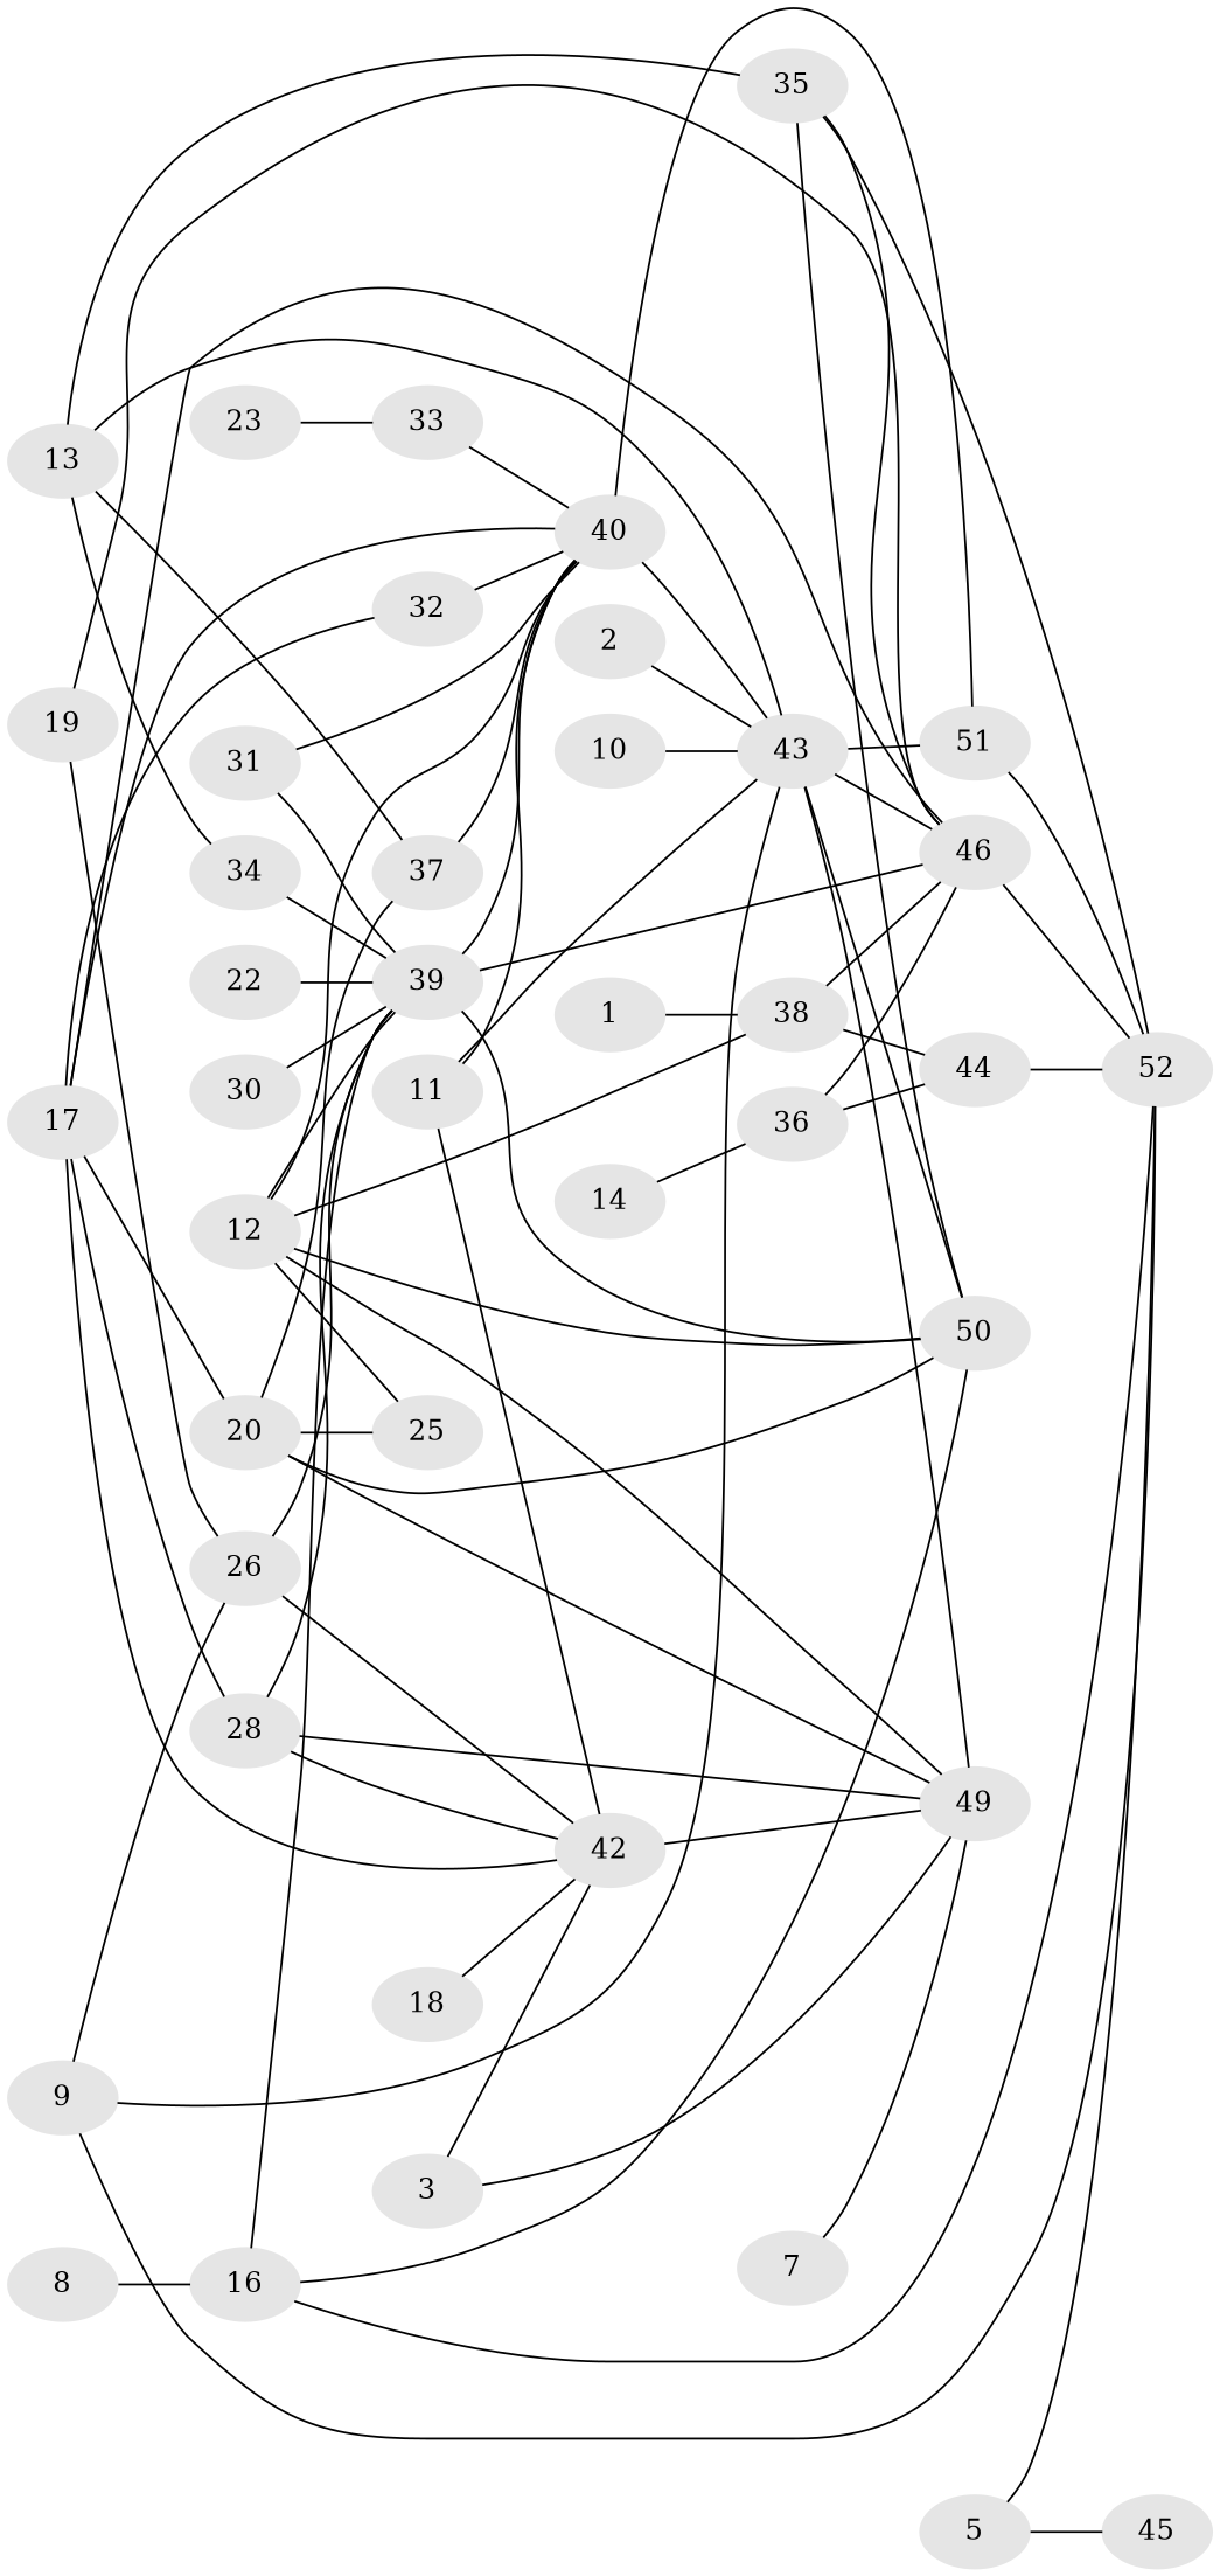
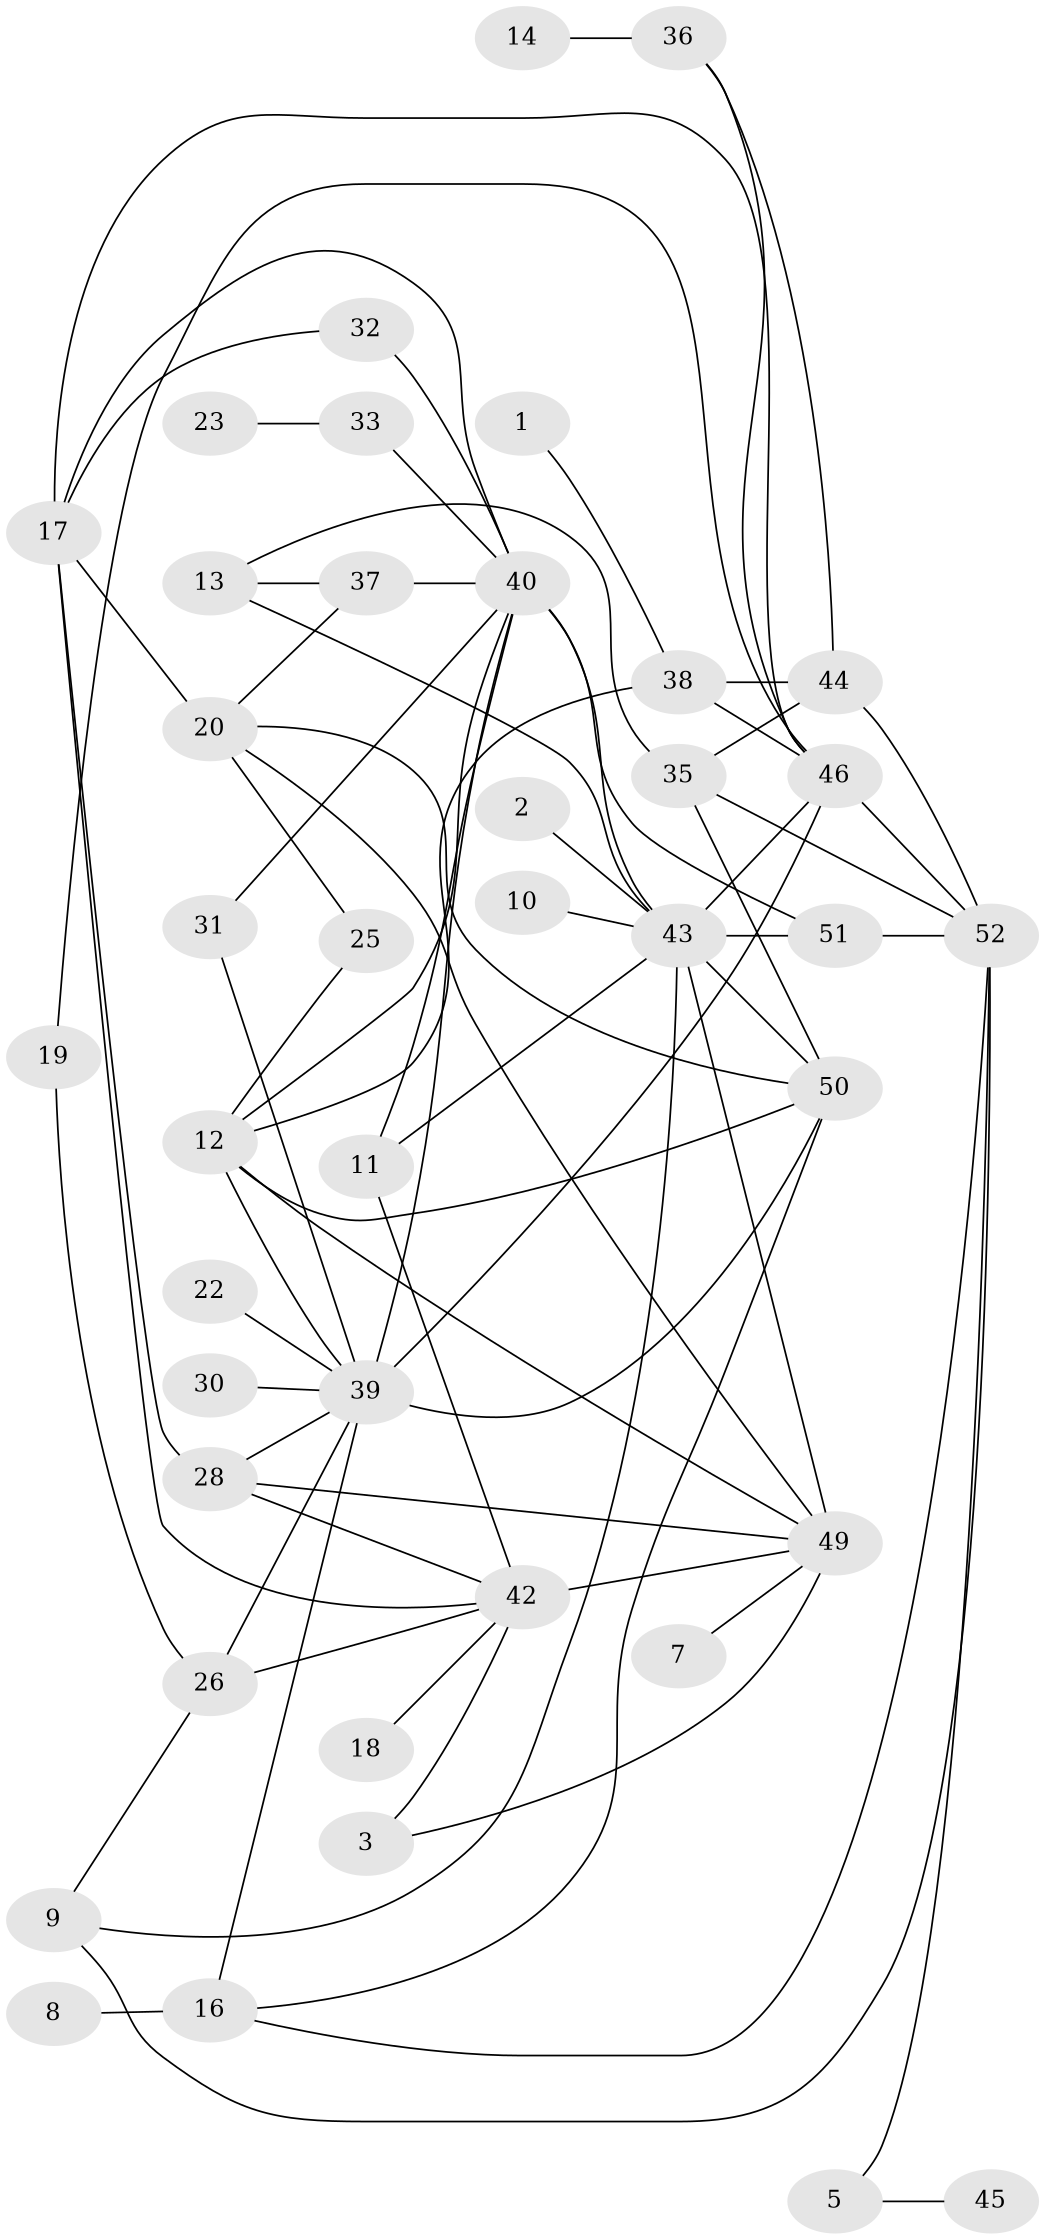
  graph {
    rankdir=LR
    node [color=gray90 style=filled]
    edge [weight=1.0]
    1
    38
    46
    44
    2
    43
    49
    50
    51
    3
    42
    5
    45
    52
    7
    8
    16
    39
    9
    26
    10
    11
    40
    12
    25
    13
-   34
    35
    37
    14
    36
    n32 [label=17]
    20
    28
    32
    18
    19
    22
    23
    33
    30
    31
    1 -- 38
    38 -- 46
    38 -- 44
    46 -- 52
    44 -- 52
    2 -- 43
    43 -- 46
    43 -- 49
    43 -- 50
    43 -- 51
    51 -- 52 [weight=2.0]
    3 -- 49
    3 -- 42
    42 -- 49 [weight=2.0]
    5 -- 45
    5 -- 52 [weight=2.0]
    7 -- 49
    8 -- 16
    16 -- 50
    16 -- 52
    16 -- 39
    39 -- 46
    39 -- 50
    39 -- 40
    9 -- 43
    9 -- 52
    9 -- 26
    26 -- 42
    26 -- 39
    10 -- 43
    11 -- 43
    11 -- 42
    11 -- 40
    40 -- 43
    40 -- 51
    12 -- 38
    12 -- 49
    12 -- 50
    12 -- 39
    12 -- 40
    12 -- 25
    13 -- 43
-   13 -- 34
    13 -- 35
    13 -- 37
-   34 -- 39
-   35 -- 46
+   35 -- 44
    35 -- 50
    35 -- 52
    37 -- 40 [weight=2.0]
    14 -- 36
    36 -- 46
    36 -- 44
    n32 -- 46
    n32 -- 42
    n32 -- 40
    n32 -- 20
    n32 -- 28
    n32 -- 32
    20 -- 49
    20 -- 50
    20 -- 25
    20 -- 37
    28 -- 49
    28 -- 42
    28 -- 39
    32 -- 40
    18 -- 42
    19 -- 46
    19 -- 26
    22 -- 39
    23 -- 33
    33 -- 40
    30 -- 39
    31 -- 39
    31 -- 40
  }
